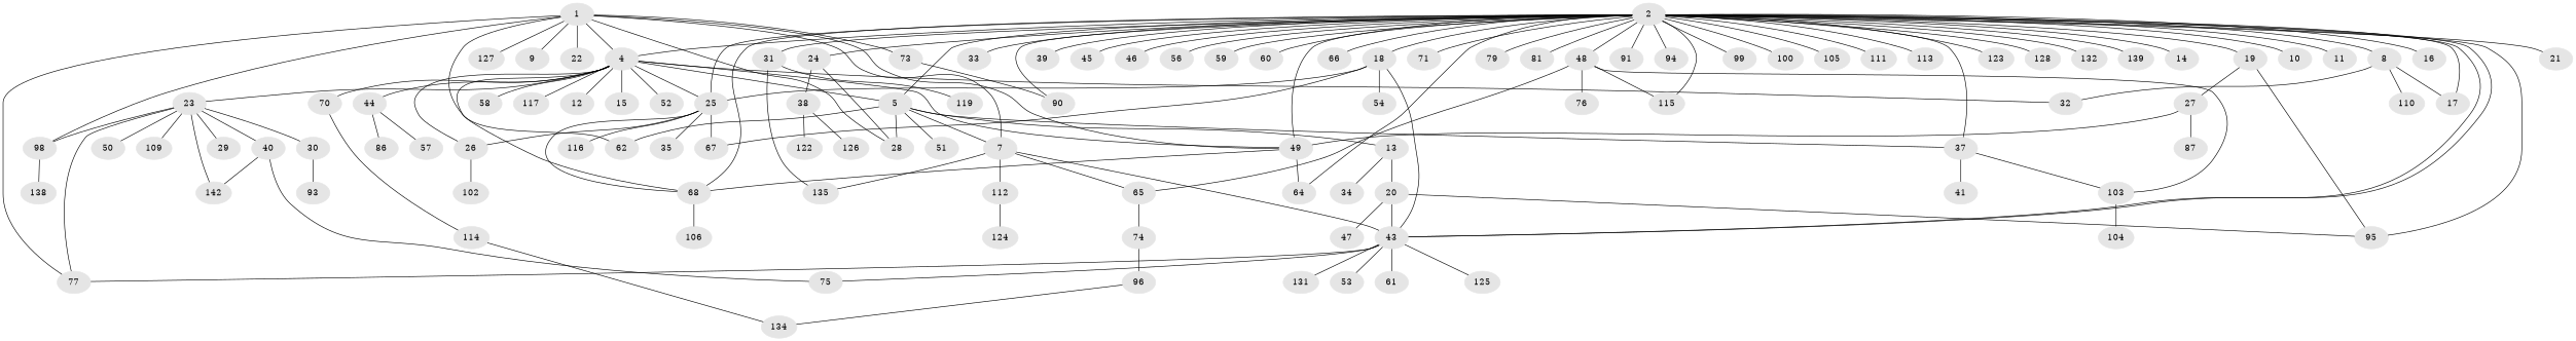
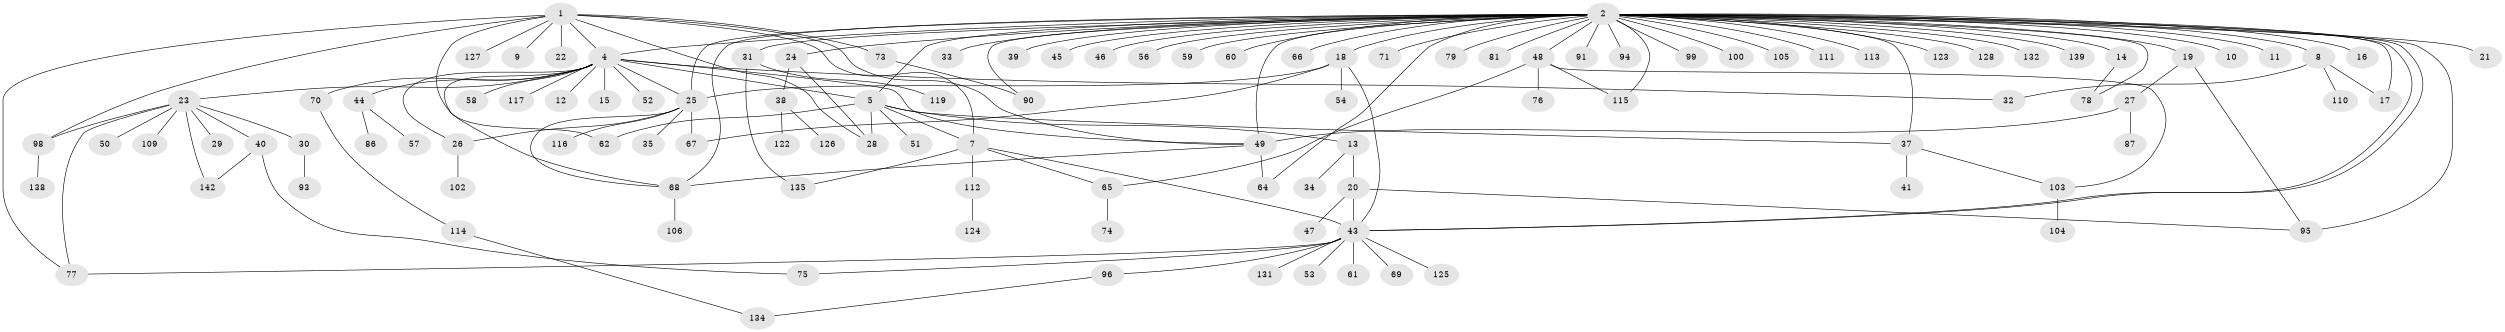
  graph {
    node [color=gray90 style=filled]
    1 [super="+3"]
    4 [super="+97"]
    7
    9
    22
    28 [super="+80"]
    49 [super="+84"]
    62
    73
    77 [super="+82"]
    98
    127
    2 [super="+6"]
    5 [super="+72"]
    8 [super="+130"]
    10 [super="+88"]
    11 [super="+121"]
    14
    16
    17 [super="+101"]
    18
    19 [super="+42"]
    21
    24
    25 [super="+92"]
    31
    33
    37
    39
    43 [super="+141"]
    45
    46
    48
    56
    59
    60
    64
    66 [super="+137"]
    68
    71
+   78
    79
    81
    90
    91
    94
    95 [super="+129"]
    99
    100
    105
    111
    113
    115
    123
    128
    132
    139
    12
    15
    23 [super="+89"]
    26 [super="+36"]
    32 [super="+133"]
    44 [super="+83"]
    52
    58
    70
    117
    65 [super="+118"]
    112
    135
    138
    13 [super="+63"]
    51
    110
    54 [super="+136"]
    67
    27
    38 [super="+85"]
    35
    116
    119
    41
    103
    75
    53
    61
+   69
    96
    125
    131
    76
    106
    29 [super="+120"]
    30
    40 [super="+108"]
    50 [super="+55"]
    109
    142
    102
    57 [super="+107"]
    86 [super="+140"]
    114
    20
    34
    74
    124
    47
    87
    93
    122
    126
    104
    134
    1 -- 4
    1 -- 7
    1 -- 9
    1 -- 22
    1 -- 28
    1 -- 49
    1 -- 62
    1 -- 73
    1 -- 77
    1 -- 98
    1 -- 127
    4 -- 49
    4 -- 5
    4 -- 25
    4 -- 68
    4 -- 12
    4 -- 15 [weight=2]
    4 -- 23
    4 -- 26
    4 -- 32
    4 -- 44
    4 -- 52
    4 -- 58
    4 -- 70
    4 -- 117
    7 -- 43
    7 -- 65
    7 -- 112
    7 -- 135
    49 -- 64
    49 -- 68
    73 -- 90
    98 -- 138
    2 -- 4 [weight=2]
    2 -- 49
    2 -- 5
    2 -- 8
    2 -- 10
    2 -- 11
    2 -- 14
    2 -- 16
    2 -- 17
    2 -- 18
    2 -- 19
    2 -- 21
    2 -- 24
    2 -- 25
    2 -- 31
    2 -- 33
    2 -- 37
    2 -- 39
    2 -- 43
    2 -- 43
    2 -- 45
    2 -- 46
    2 -- 48
    2 -- 56
    2 -- 59
    2 -- 60
    2 -- 64
    2 -- 66
    2 -- 68
    2 -- 71
+   2 -- 78
    2 -- 79
    2 -- 81
    2 -- 90
    2 -- 91
    2 -- 94
    2 -- 95
    2 -- 99
    2 -- 100
    2 -- 105
    2 -- 111
    2 -- 113
    2 -- 115
    2 -- 123
    2 -- 128
    2 -- 132
    2 -- 139
    5 -- 7
    5 -- 28
    5 -- 62
    5 -- 37
    5 -- 13
    5 -- 51
    8 -- 17
    8 -- 32
    8 -- 110
+   14 -- 78
    18 -- 25
    18 -- 43
    18 -- 54
    18 -- 67
    19 -- 95
    19 -- 27
    24 -- 28
    24 -- 38
    25 -- 68
    25 -- 26
    25 -- 67
    25 -- 35
    25 -- 116
    31 -- 135
    31 -- 119
    37 -- 41
    37 -- 103
    43 -- 77
    43 -- 75
    43 -- 53
    43 -- 61
-   74 -- 96
+   43 -- 69
+   43 -- 96
    43 -- 125
    43 -- 131
    48 -- 115
    48 -- 65
    48 -- 103
    48 -- 76
    68 -- 106
    23 -- 77
    23 -- 98
    23 -- 29
    23 -- 30
    23 -- 40
    23 -- 50
    23 -- 109
    23 -- 142
    26 -- 102
    44 -- 57
    44 -- 86
    70 -- 114
    65 -- 74
    112 -- 124
    13 -- 20
    13 -- 34
    27 -- 49
    27 -- 87
    38 -- 122
    38 -- 126
    103 -- 104
    96 -- 134
    30 -- 93
    40 -- 75
    40 -- 142
    114 -- 134
    20 -- 43
    20 -- 95
    20 -- 47
  }
